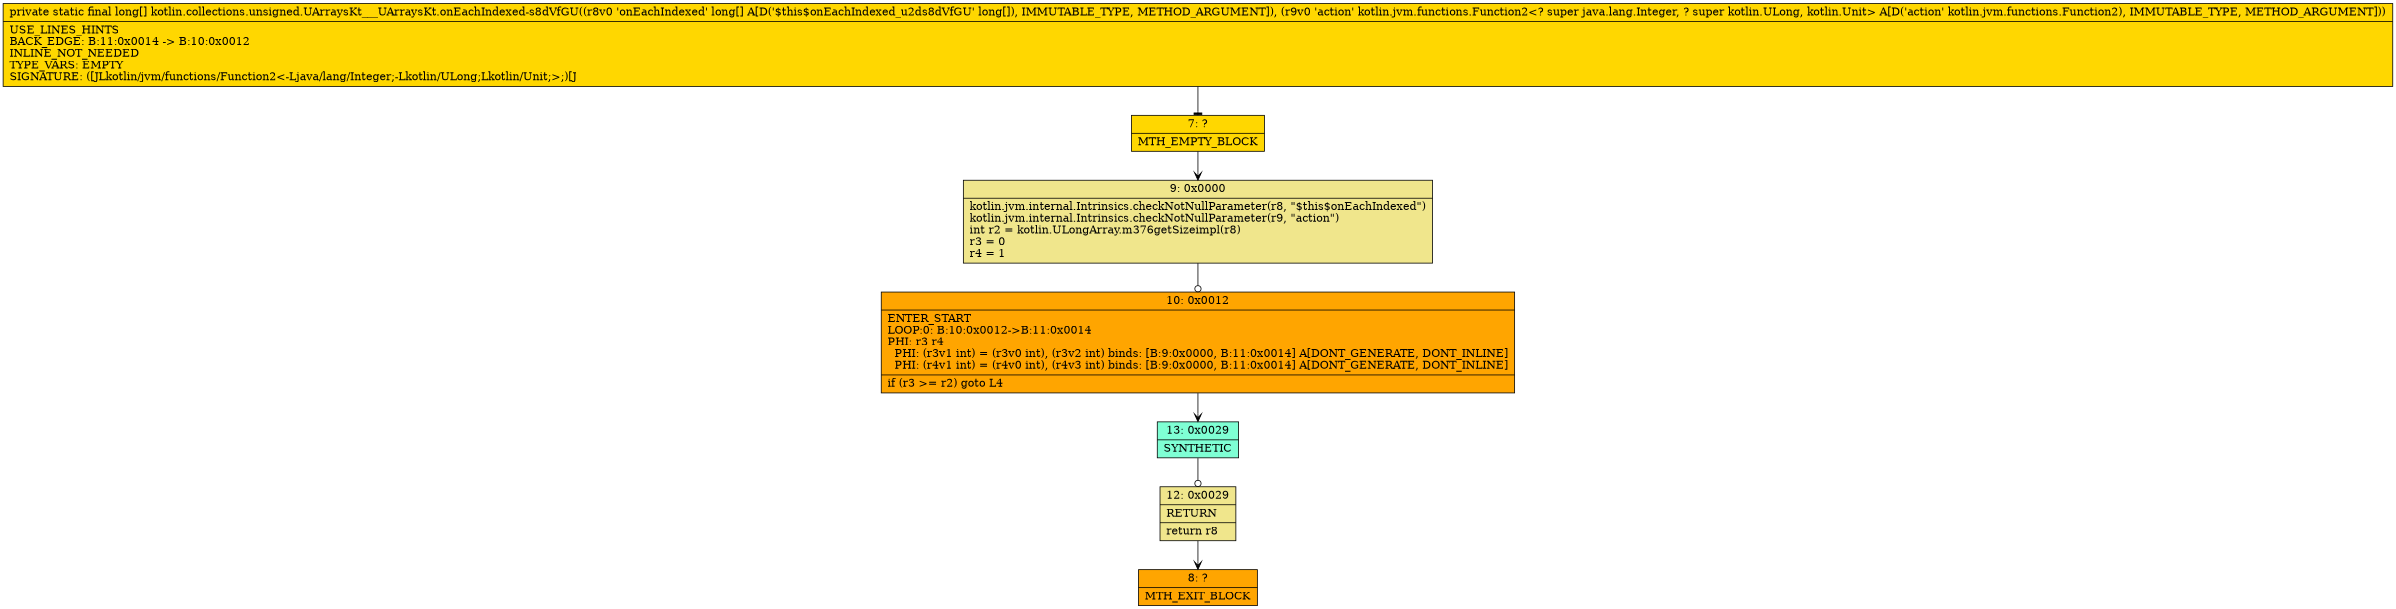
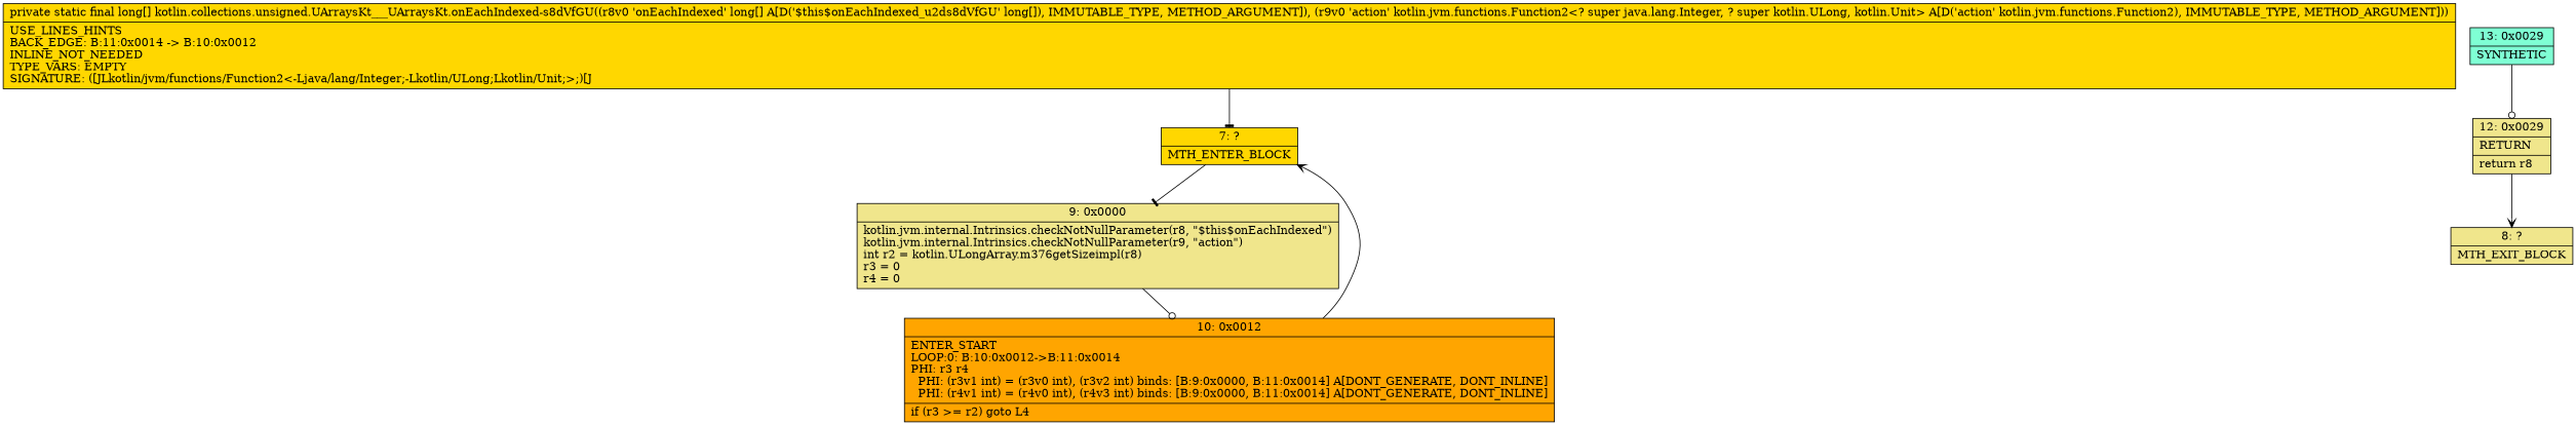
  digraph {
    node [fillcolor=gold shape=record style=filled]
    edge [arrowhead=tee]
-   n1 [label="{7\:\ ?|MTH_EMPTY_BLOCK\l}"]
-   n2 [fillcolor=khaki label="{9\:\ 0x0000|kotlin.jvm.internal.Intrinsics.checkNotNullParameter(r8, \"$this$onEachIndexed\")\lkotlin.jvm.internal.Intrinsics.checkNotNullParameter(r9, \"action\")\lint r2 = kotlin.ULongArray.m376getSizeimpl(r8)\lr3 = 0\lr4 = 1\l}"]
+   n1 [label="{7\:\ ?|MTH_ENTER_BLOCK\l}"]
+   n2 [fillcolor=khaki label="{9\:\ 0x0000|kotlin.jvm.internal.Intrinsics.checkNotNullParameter(r8, \"$this$onEachIndexed\")\lkotlin.jvm.internal.Intrinsics.checkNotNullParameter(r9, \"action\")\lint r2 = kotlin.ULongArray.m376getSizeimpl(r8)\lr3 = 0\lr4 = 0\l}"]
    n3 [fillcolor=orange label="{10\:\ 0x0012|ENTER_START\lLOOP:0: B:10:0x0012\-\>B:11:0x0014\lPHI: r3 r4 \l  PHI: (r3v1 int) = (r3v0 int), (r3v2 int) binds: [B:9:0x0000, B:11:0x0014] A[DONT_GENERATE, DONT_INLINE]\l  PHI: (r4v1 int) = (r4v0 int), (r4v3 int) binds: [B:9:0x0000, B:11:0x0014] A[DONT_GENERATE, DONT_INLINE]\l|if (r3 \>= r2) goto L4\l}"]
    n4 [fillcolor=aquamarine label="{13\:\ 0x0029|SYNTHETIC\l}"]
    n5 [fillcolor=khaki label="{12\:\ 0x0029|RETURN\l|return r8\l}"]
-   n6 [fillcolor=orange label="{8\:\ ?|MTH_EXIT_BLOCK\l}"]
+   n6 [fillcolor=khaki label="{8\:\ ?|MTH_EXIT_BLOCK\l}"]
    n7 [label="{private static final long[] kotlin.collections.unsigned.UArraysKt___UArraysKt.onEachIndexed\-s8dVfGU((r8v0 'onEachIndexed' long[] A[D('$this$onEachIndexed_u2ds8dVfGU' long[]), IMMUTABLE_TYPE, METHOD_ARGUMENT]), (r9v0 'action' kotlin.jvm.functions.Function2\<? super java.lang.Integer, ? super kotlin.ULong, kotlin.Unit\> A[D('action' kotlin.jvm.functions.Function2), IMMUTABLE_TYPE, METHOD_ARGUMENT]))  | USE_LINES_HINTS\lBACK_EDGE: B:11:0x0014 \-\> B:10:0x0012\lINLINE_NOT_NEEDED\lTYPE_VARS: EMPTY\lSIGNATURE: ([JLkotlin\/jvm\/functions\/Function2\<\-Ljava\/lang\/Integer;\-Lkotlin\/ULong;Lkotlin\/Unit;\>;)[J\l}"]
-   n1 -> n2 [arrowhead=vee]
+   n1 -> n2
    n2 -> n3 [arrowhead=odot]
-   n3 -> n4 [arrowhead=vee]
+   n3 -> n1 [arrowhead=vee]
    n4 -> n5 [arrowhead=odot]
    n5 -> n6 [arrowhead=vee]
    n7 -> n1
  }
